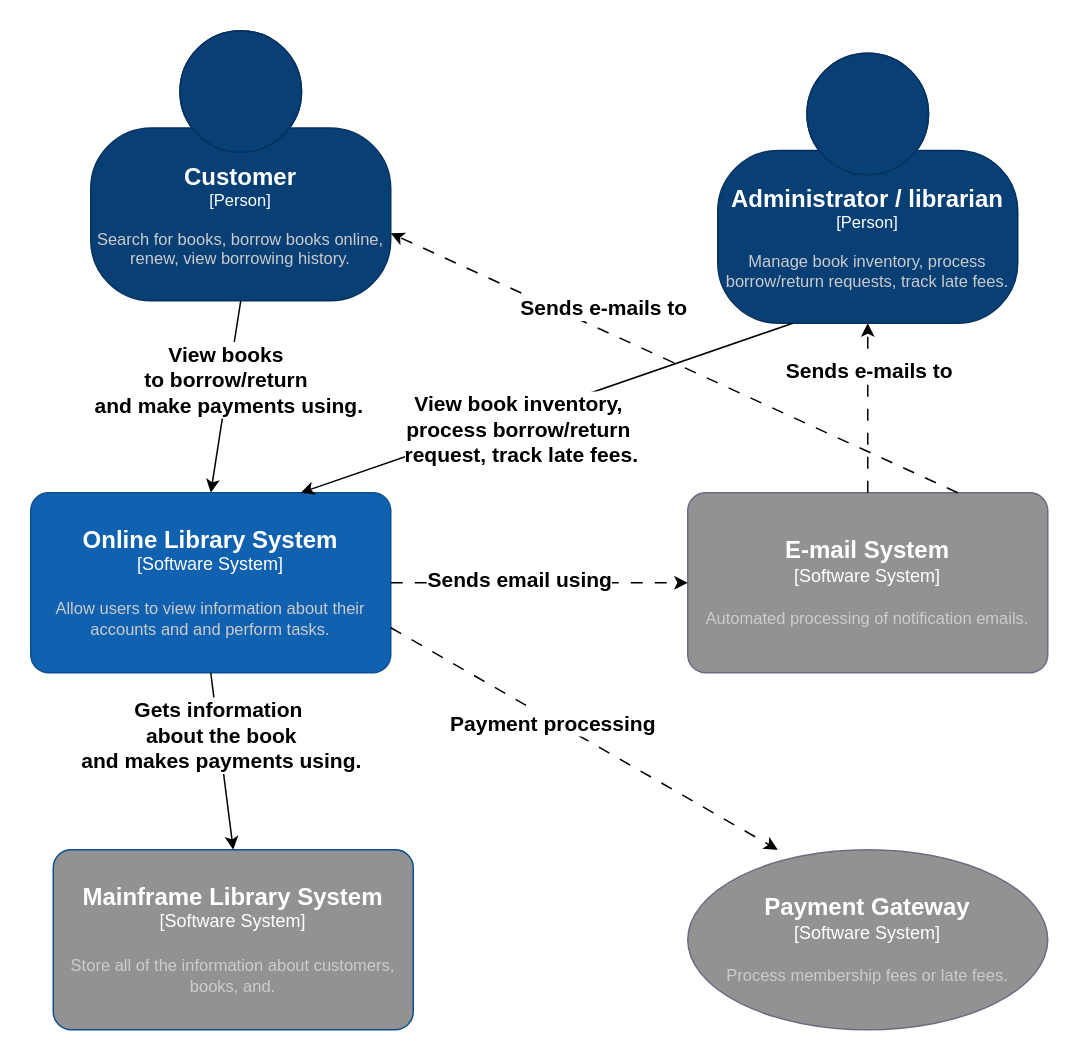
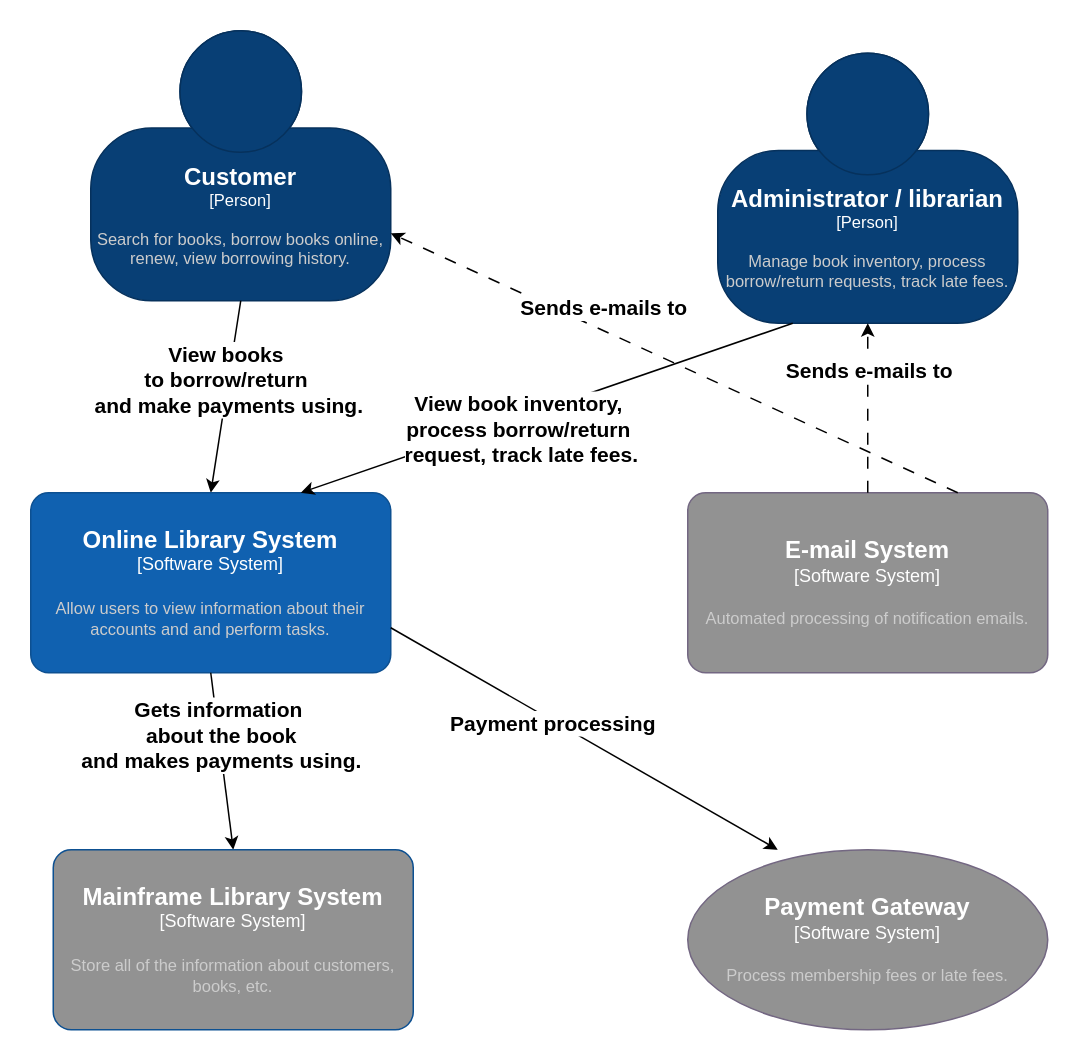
  <mxCell id="0" />
  <mxCell id="1" parent="0" />
  <mxCell id="2" value="&lt;font style=&quot;font-size: 16px&quot;&gt;&lt;b&gt;Customer&lt;/b&gt;&lt;/font&gt;&lt;div&gt;[Person]&lt;/div&gt;&lt;br&gt;&lt;div&gt;&lt;font style=&quot;font-size: 11px&quot;&gt;&lt;font color=&quot;#cccccc&quot;&gt;Search for books, borrow books online, renew, view borrowing history.&lt;/font&gt;&lt;/div&gt;" style="html=1;fontSize=11;dashed=0;whiteSpace=wrap;fillColor=#083F75;strokeColor=#06315C;fontColor=#ffffff;shape=mxgraph.c4.person2;align=center;metaEdit=1;points=[[0.5,0,0],[1,0.5,0],[1,0.75,0],[0.75,1,0],[0.5,1,0],[0.25,1,0],[0,0.75,0],[0,0.5,0]];resizable=0;" vertex="1" parent="1"><mxGeometry x="60" y="20" width="200" height="180" as="geometry" /></mxCell>
  <mxCell id="3" value="" style="endArrow=classic;html=1;rounded=0;exitX=0.5;exitY=1;exitDx=0;exitDy=0;exitPerimeter=0;entryX=0.5;entryY=0;entryDx=0;entryDy=0;entryPerimeter=0;" edge="1" parent="1" source="2" target="5"><mxGeometry width="50" height="50" relative="1" as="geometry"><mxPoint x="407" y="415" as="sourcePoint" /><mxPoint x="155" y="339" as="targetPoint" /></mxGeometry></mxCell>
  <mxCell id="4" value="&lt;font style=&quot;font-size: 14px;&quot;&gt;&lt;b&gt;View books&amp;nbsp;&lt;/b&gt;&lt;/font&gt;&lt;div&gt;&lt;font style=&quot;font-size: 14px;&quot;&gt;&lt;b&gt;to borrow/return&amp;nbsp;&lt;/b&gt;&lt;/font&gt;&lt;/div&gt;&lt;div&gt;&lt;b style=&quot;font-size: 14px;&quot;&gt;and make payments using.&lt;/b&gt;&lt;/div&gt;" style="edgeLabel;html=1;align=center;verticalAlign=middle;resizable=0;points=[];" vertex="1" connectable="0" parent="3"><mxGeometry x="-0.195" relative="1" as="geometry"><mxPoint y="1" as="offset" /></mxGeometry></mxCell>
  <mxCell id="5" value="&lt;font style=&quot;font-size: 16px&quot;&gt;&lt;b&gt;Online Library System&lt;/b&gt;&lt;/font&gt;&lt;div&gt;[Software System]&lt;/div&gt;&lt;br&gt;&lt;div&gt;&lt;font style=&quot;font-size: 11px&quot;&gt;&lt;font color=&quot;#cccccc&quot;&gt;Allow users to view information about their accounts and and perform tasks.&lt;/font&gt;&lt;/div&gt;" style="rounded=1;whiteSpace=wrap;html=1;labelBackgroundColor=none;fillColor=#1061B0;fontColor=#ffffff;align=center;arcSize=10;strokeColor=#0D5091;metaEdit=1;resizable=0;points=[[0.25,0,0],[0.5,0,0],[0.75,0,0],[1,0.25,0],[1,0.5,0],[1,0.75,0],[0.75,1,0],[0.5,1,0],[0.25,1,0],[0,0.75,0],[0,0.5,0],[0,0.25,0]];" vertex="1" parent="1"><mxGeometry x="20" y="328" width="240" height="120" as="geometry" /></mxCell>
  <mxCell id="6" value="" style="endArrow=classic;html=1;rounded=0;exitX=0.5;exitY=1;exitDx=0;exitDy=0;exitPerimeter=0;entryX=0.5;entryY=0;entryDx=0;entryDy=0;entryPerimeter=0;" edge="1" parent="1" source="5" target="8"><mxGeometry width="50" height="50" relative="1" as="geometry"><mxPoint x="375" y="429" as="sourcePoint" /><mxPoint x="155" y="516" as="targetPoint" /></mxGeometry></mxCell>
  <mxCell id="7" value="&lt;font style=&quot;font-size: 14px;&quot;&gt;&lt;b&gt;Gets information&amp;nbsp;&lt;/b&gt;&lt;/font&gt;&lt;div&gt;&lt;font style=&quot;font-size: 14px;&quot;&gt;&lt;b&gt;about the book&lt;/b&gt;&lt;/font&gt;&lt;/div&gt;&lt;div&gt;&lt;font style=&quot;font-size: 14px;&quot;&gt;&lt;b&gt;and makes payments using.&lt;/b&gt;&lt;/font&gt;&lt;/div&gt;" style="edgeLabel;html=1;align=center;verticalAlign=middle;resizable=0;points=[];" vertex="1" connectable="0" parent="6"><mxGeometry x="-0.294" y="1" relative="1" as="geometry"><mxPoint as="offset" /></mxGeometry></mxCell>
- <mxCell id="8" value="&lt;font style=&quot;font-size: 16px&quot;&gt;&lt;b&gt;Mainframe Library System&lt;/b&gt;&lt;/font&gt;&lt;div&gt;[Software System]&lt;/div&gt;&lt;br&gt;&lt;div&gt;&lt;font style=&quot;font-size: 11px&quot;&gt;&lt;font color=&quot;#cccccc&quot;&gt;Store all of the information about customers, books, and.&lt;/font&gt;&lt;/div&gt;" style="rounded=1;whiteSpace=wrap;html=1;labelBackgroundColor=none;fillColor=light-dark(#929292, #69aef2);fontColor=#ffffff;align=center;arcSize=10;strokeColor=#0D5091;metaEdit=1;resizable=0;points=[[0.25,0,0],[0.5,0,0],[0.75,0,0],[1,0.25,0],[1,0.5,0],[1,0.75,0],[0.75,1,0],[0.5,1,0],[0.25,1,0],[0,0.75,0],[0,0.5,0],[0,0.25,0]];" vertex="1" parent="1"><mxGeometry x="35" y="566" width="240" height="120" as="geometry" /></mxCell>
+ <mxCell id="8" value="&lt;font style=&quot;font-size: 16px&quot;&gt;&lt;b&gt;Mainframe Library System&lt;/b&gt;&lt;/font&gt;&lt;div&gt;[Software System]&lt;/div&gt;&lt;br&gt;&lt;div&gt;&lt;font style=&quot;font-size: 11px&quot;&gt;&lt;font color=&quot;#cccccc&quot;&gt;Store all of the information about customers, books, etc.&lt;/font&gt;&lt;/div&gt;" style="rounded=1;whiteSpace=wrap;html=1;labelBackgroundColor=none;fillColor=light-dark(#929292, #69aef2);fontColor=#ffffff;align=center;arcSize=10;strokeColor=#0D5091;metaEdit=1;resizable=0;points=[[0.25,0,0],[0.5,0,0],[0.75,0,0],[1,0.25,0],[1,0.5,0],[1,0.75,0],[0.75,1,0],[0.5,1,0],[0.25,1,0],[0,0.75,0],[0,0.5,0],[0,0.25,0]];" vertex="1" parent="1"><mxGeometry x="35" y="566" width="240" height="120" as="geometry" /></mxCell>
  <mxCell id="9" value="&lt;font style=&quot;font-size: 16px&quot;&gt;&lt;b&gt;E-mail System&lt;/b&gt;&lt;/font&gt;&lt;div&gt;[Software System]&lt;/div&gt;&lt;br&gt;&lt;div&gt;&lt;font style=&quot;font-size: 11px&quot;&gt;&lt;font color=&quot;#cccccc&quot;&gt;Automated processing of notification emails.&lt;/font&gt;&lt;/div&gt;" style="rounded=1;whiteSpace=wrap;html=1;labelBackgroundColor=none;fillColor=light-dark(#929292, #7e7787);fontColor=#ffffff;align=center;arcSize=10;strokeColor=#736782;metaEdit=1;resizable=0;points=[[0.25,0,0],[0.5,0,0],[0.75,0,0],[1,0.25,0],[1,0.5,0],[1,0.75,0],[0.75,1,0],[0.5,1,0],[0.25,1,0],[0,0.75,0],[0,0.5,0],[0,0.25,0]];" vertex="1" parent="1"><mxGeometry x="458" y="328" width="240" height="120" as="geometry" /></mxCell>
  <mxCell id="10" value="&lt;font style=&quot;font-size: 16px&quot;&gt;&lt;b&gt;Payment Gateway&lt;/b&gt;&lt;/font&gt;&lt;div&gt;[Software System]&lt;/div&gt;&lt;br&gt;&lt;div&gt;&lt;font style=&quot;font-size: 11px&quot;&gt;&lt;font color=&quot;#cccccc&quot;&gt;Process membership fees or late fees.&lt;/font&gt;&lt;/div&gt;" style="ellipse;whiteSpace=wrap;html=1;labelBackgroundColor=none;fillColor=light-dark(#929292, #7e7787);fontColor=#ffffff;align=center;arcSize=10;strokeColor=#736782;metaEdit=1;resizable=0;points=[[0.25,0,0],[0.5,0,0],[0.75,0,0],[1,0.25,0],[1,0.5,0],[1,0.75,0],[0.75,1,0],[0.5,1,0],[0.25,1,0],[0,0.75,0],[0,0.5,0],[0,0.25,0]];" vertex="1" parent="1"><mxGeometry x="458" y="566" width="240" height="120" as="geometry" /></mxCell>
- <mxCell id="11" value="" style="endArrow=classic;html=1;rounded=0;exitX=1;exitY=0.5;exitDx=0;exitDy=0;exitPerimeter=0;entryX=0;entryY=0.5;entryDx=0;entryDy=0;entryPerimeter=0;dashed=1;dashPattern=8 8;" edge="1" parent="1" source="5" target="9"><mxGeometry width="50" height="50" relative="1" as="geometry"><mxPoint x="165" y="458" as="sourcePoint" /><mxPoint x="165" y="576" as="targetPoint" /></mxGeometry></mxCell>
- <mxCell id="12" value="&lt;span style=&quot;font-size: 14px;&quot;&gt;&lt;b&gt;Sends email using&lt;/b&gt;&lt;/span&gt;" style="edgeLabel;html=1;align=center;verticalAlign=middle;resizable=0;points=[];" vertex="1" connectable="0" parent="11"><mxGeometry x="-0.294" y="1" relative="1" as="geometry"><mxPoint x="15" y="-2" as="offset" /></mxGeometry></mxCell>
  <mxCell id="13" value="" style="endArrow=classic;html=1;rounded=0;exitX=0.75;exitY=0;exitDx=0;exitDy=0;exitPerimeter=0;entryX=1;entryY=0.75;entryDx=0;entryDy=0;entryPerimeter=0;dashed=1;dashPattern=8 8;" edge="1" parent="1" source="9" target="2"><mxGeometry width="50" height="50" relative="1" as="geometry"><mxPoint x="891" y="771" as="sourcePoint" /><mxPoint x="375" y="556" as="targetPoint" /></mxGeometry></mxCell>
  <mxCell id="14" value="&lt;span style=&quot;font-size: 14px;&quot;&gt;&lt;b&gt;Sends e-mails to&lt;/b&gt;&lt;/span&gt;" style="edgeLabel;html=1;align=center;verticalAlign=middle;resizable=0;points=[];" vertex="1" connectable="0" parent="13"><mxGeometry x="-0.164" y="-2" relative="1" as="geometry"><mxPoint x="-79" y="-49" as="offset" /></mxGeometry></mxCell>
- <mxCell id="15" value="" style="endArrow=classic;html=1;rounded=0;exitX=1;exitY=0.75;exitDx=0;exitDy=0;exitPerimeter=0;entryX=0.25;entryY=0;entryDx=0;entryDy=0;entryPerimeter=0;dashed=1;dashPattern=8 8;" edge="1" parent="1" source="5" target="10"><mxGeometry width="50" height="50" relative="1" as="geometry"><mxPoint x="336" y="777" as="sourcePoint" /><mxPoint x="714" y="675" as="targetPoint" /></mxGeometry></mxCell>
+ <mxCell id="15" value="" style="endArrow=classic;html=1;rounded=0;exitX=1;exitY=0.75;exitDx=0;exitDy=0;exitPerimeter=0;entryX=0.25;entryY=0;entryDx=0;entryDy=0;entryPerimeter=0;dashed=0;dashPattern=8 8;" edge="1" parent="1" source="5" target="10"><mxGeometry width="50" height="50" relative="1" as="geometry"><mxPoint x="336" y="777" as="sourcePoint" /><mxPoint x="714" y="675" as="targetPoint" /></mxGeometry></mxCell>
  <mxCell id="16" value="&lt;span style=&quot;font-size: 14px;&quot;&gt;&lt;b&gt;Payment processing&lt;/b&gt;&lt;/span&gt;" style="edgeLabel;html=1;align=center;verticalAlign=middle;resizable=0;points=[];" vertex="1" connectable="0" parent="15"><mxGeometry x="-0.164" y="-2" relative="1" as="geometry"><mxPoint x="1" as="offset" /></mxGeometry></mxCell>
  <mxCell id="17" value="&lt;font style=&quot;font-size: 16px&quot;&gt;&lt;b&gt;Administrator / librarian&lt;/b&gt;&lt;/font&gt;&lt;div&gt;[Person]&lt;/div&gt;&lt;br&gt;&lt;div&gt;&lt;font style=&quot;font-size: 11px&quot;&gt;&lt;font color=&quot;#cccccc&quot;&gt;Manage book inventory, process borrow/return requests, track late fees.&lt;/font&gt;&lt;/div&gt;" style="html=1;fontSize=11;dashed=0;whiteSpace=wrap;fillColor=#083F75;strokeColor=#06315C;fontColor=#ffffff;shape=mxgraph.c4.person2;align=center;metaEdit=1;points=[[0.5,0,0],[1,0.5,0],[1,0.75,0],[0.75,1,0],[0.5,1,0],[0.25,1,0],[0,0.75,0],[0,0.5,0]];resizable=0;" vertex="1" parent="1"><mxGeometry x="478" y="35" width="200" height="180" as="geometry" /></mxCell>
  <mxCell id="18" value="" style="endArrow=classic;html=1;rounded=0;exitX=0.5;exitY=0;exitDx=0;exitDy=0;exitPerimeter=0;entryX=0.5;entryY=1;entryDx=0;entryDy=0;entryPerimeter=0;dashed=1;dashPattern=8 8;" edge="1" parent="1" source="9" target="17"><mxGeometry width="50" height="50" relative="1" as="geometry"><mxPoint x="528" y="338" as="sourcePoint" /><mxPoint x="265" y="180" as="targetPoint" /></mxGeometry></mxCell>
  <mxCell id="19" value="&lt;span style=&quot;font-size: 14px;&quot;&gt;&lt;b&gt;Sends e-mails to&lt;/b&gt;&lt;/span&gt;" style="edgeLabel;html=1;align=center;verticalAlign=middle;resizable=0;points=[];" vertex="1" connectable="0" parent="18"><mxGeometry x="-0.164" y="-2" relative="1" as="geometry"><mxPoint x="-2" y="-35" as="offset" /></mxGeometry></mxCell>
  <mxCell id="20" value="" style="endArrow=classic;html=1;rounded=0;exitX=0.25;exitY=1;exitDx=0;exitDy=0;exitPerimeter=0;entryX=0.75;entryY=0;entryDx=0;entryDy=0;entryPerimeter=0;" edge="1" parent="1" source="17" target="5"><mxGeometry width="50" height="50" relative="1" as="geometry"><mxPoint x="165" y="225" as="sourcePoint" /><mxPoint x="165" y="338" as="targetPoint" /></mxGeometry></mxCell>
  <mxCell id="21" value="&lt;span style=&quot;font-size: 14px;&quot;&gt;&lt;b&gt;View book inventory,&amp;nbsp;&lt;/b&gt;&lt;/span&gt;&lt;div&gt;&lt;span style=&quot;font-size: 14px;&quot;&gt;&lt;b&gt;process borrow/return&amp;nbsp;&lt;/b&gt;&lt;/span&gt;&lt;/div&gt;&lt;div&gt;&lt;span style=&quot;font-size: 14px;&quot;&gt;&lt;b&gt;request,&amp;nbsp;&lt;/b&gt;&lt;/span&gt;&lt;b style=&quot;font-size: 14px;&quot;&gt;track late fees.&lt;/b&gt;&lt;/div&gt;" style="edgeLabel;html=1;align=center;verticalAlign=middle;resizable=0;points=[];" vertex="1" connectable="0" parent="20"><mxGeometry x="-0.195" relative="1" as="geometry"><mxPoint x="-49" y="25" as="offset" /></mxGeometry></mxCell>
